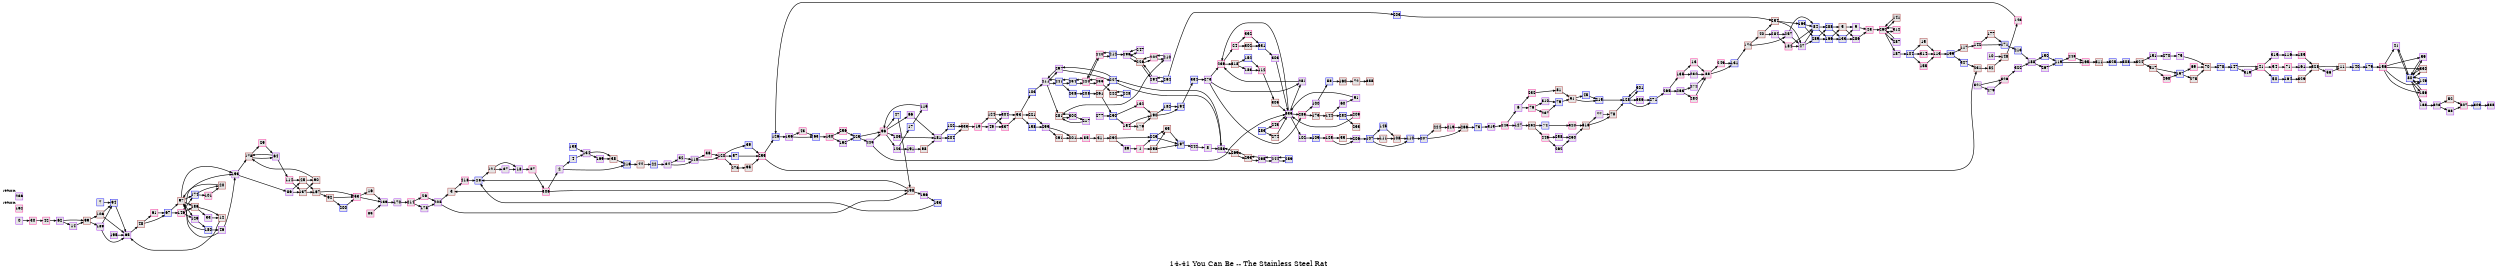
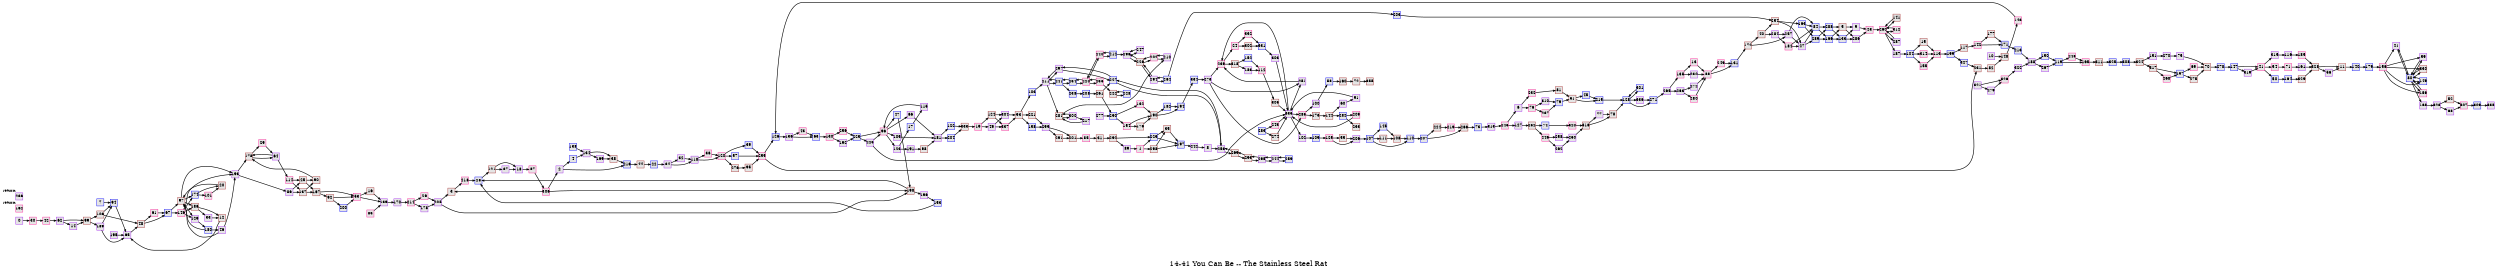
  digraph {
    fontsize=36
    label="14-41 You Can Be -- The Stainless Steel Rat"
    nodesep=0.35
    ordering=out
    rankdir=LR
    ranksep=0.45
    node [color=purple fillcolor=grey90 fixedsize=true fontsize=20 labelfloat=true margin="0,0" penwidth=2 regular=true shape=rect style=filled]
    edge [fontsize=12 labelfloat=true penwidth=3]
    30 [color=deeppink]
    0
    42 [color=deeppink]
    62
    1 [color=deeppink]
    229 [color=blue]
    298 [color=brown]
    35 [color=brown]
    197 [color=blue]
    242
    4 [color=blue]
    2
    216 [color=blue]
    134
    44 [color=brown]
    38 [color=brown]
    169
    22 [color=blue]
    3 [color=brown]
    218 [color=deeppink]
    28 [color=blue]
    121 [color=brown]
    5 [color=brown]
    9
    286
    23 [color=deeppink]
    260 [color=deeppink]
    232 [color=deeppink]
    6
    76 [color=deeppink]
    81 [color=brown]
    310
    237 [color=deeppink]
    51 [color=brown]
    79 [color=blue]
    7 [color=blue]
    94 [color=blue]
    65
    48 [color=brown]
    8
    253
    227 [color=blue]
    269 [color=brown]
    297
    293 [color=brown]
    141 [color=brown]
    187
    312 [color=deeppink]
    287
    148 [color=brown]
    10
    143 [color=deeppink]
    126 [color=blue]
    11 [color=brown]
    140 [color=blue]
    179 [color=blue]
    156 [color=deeppink]
    12 [color=brown]
    61 [color=deeppink]
    67 [color=blue]
    13 [color=deeppink]
    88 [color=deeppink]
    249 [color=deeppink]
    131 [color=blue]
    172 [color=brown]
    99 [color=brown]
    14
    106 [color=brown]
    189
    15 [color=brown]
    113 [color=deeppink]
    199 [color=blue]
    117 [color=brown]
    327 [color=blue]
    16 [color=brown]
    139
    170
    214 [color=deeppink]
    17 [color=blue]
    115
    96 [color=deeppink]
    47 [color=blue]
    66
    105
    123
    87 [color=deeppink]
    18
    306 [color=deeppink]
    198 [color=brown]
    19 [color=deeppink]
    124 [color=brown]
    49
    304
    337 [color=deeppink]
    93 [color=brown]
    20 [color=brown]
    97 [color=brown]
    193
    174 [color=blue]
    186 [color=brown]
    129
    175 [color=brown]
    86
    101 [color=deeppink]
    33
    180 [color=blue]
    80 [color=blue]
    21
    59
    330 [color=brown]
    149 [color=blue]
    159 [color=deeppink]
    168
    323
    34
    32
    118
    36 [color=deeppink]
    120 [color=deeppink]
    104 [color=blue]
    24 [color=deeppink]
    332 [color=deeppink]
    302 [color=brown]
    331 [color=blue]
    303
    25 [color=brown]
    90 [color=brown]
    167 [color=brown]
    53 [color=deeppink]
    92 [color=brown]
    29 [color=deeppink]
    64
    200 [color=blue]
    26 [color=deeppink]
    205
    196
    84 [color=blue]
    27
    289 [color=blue]
    288 [color=blue]
    166 [color=blue]
    133 [color=blue]
    37
    114 [color=deeppink]
    137 [color=brown]
    31 [color=brown]
    292 [color=brown]
    89
    39 [color=blue]
    57 [color=blue]
    276 [color=brown]
    255 [color=deeppink]
    95 [color=brown]
    231 [color=brown]
    82 [color=brown]
    40 [color=brown]
    254 [color=brown]
    284
    163 [color=blue]
    257
    184 [color=deeppink]
    41 [color=deeppink]
    315
    54 [color=deeppink]
    50 [color=blue]
    116
    71 [color=deeppink]
    164 [color=blue]
    185 [color=deeppink]
    161
    329 [color=brown]
    43 [color=deeppink]
    63 [color=blue]
    130 [color=deeppink]
    256 [color=deeppink]
    192
    45 [color=blue]
    215 [color=blue]
    128 [color=blue]
    301 [color=blue]
    336
    271 [color=blue]
    46
    153 [color=blue]
    146 [color=deeppink]
    103 [color=blue]
    221 [color=brown]
    158 [color=blue]
    328 [color=brown]
    52 [color=brown]
    307 [color=deeppink]
    309 [color=blue]
    338
    55 [color=brown]
    206
    107 [color=blue]
    145 [color=blue]
    111 [color=brown]
    110 [color=blue]
    56
    58 [color=blue]
    160 [color=brown]
    72 [color=brown]
    355 [color=brown]
    60
    91
    335
    102
    239 [color=deeppink]
    251
    285 [color=deeppink]
    225 [color=blue]
    181
    122 [color=blue]
    204 [color=blue]
    333 [color=brown]
    68
    69 [color=deeppink]
    70 [color=brown]
    278 [color=blue]
    147 [color=blue]
    319
    73 [color=blue]
    313
    245 [color=deeppink]
    127
    74 [color=blue]
    320 [color=deeppink]
    316 [color=brown]
    77
    78 [color=brown]
    75
    265
    83 [color=deeppink]
    85 [color=deeppink]
    109 [color=blue]
    318 [color=brown]
    100
    173 [color=brown]
    211
    299
    241 [color=blue]
    281 [color=brown]
    201 [color=brown]
    291 [color=brown]
    191
    98 [color=brown]
    125 [color=deeppink]
    234 [color=blue]
    238 [color=blue]
    210
    300
    314 [color=deeppink]
    155 [color=deeppink]
    108 [color=brown]
    207 [color=blue]
    224 [color=brown]
    266 [color=brown]
    219 [color=deeppink]
    112 [color=deeppink]
    305 [color=brown]
    142 [color=deeppink]
    177 [color=brown]
    171 [color=blue]
    213 [color=blue]
    119 [color=blue]
    248 [color=deeppink]
    165 [color=deeppink]
    311 [color=brown]
    325 [color=blue]
    136
    252 [color=brown]
    246 [color=deeppink]
    258
    262
    135 [color=deeppink]
    263
    223
    132 [color=deeppink]
    190 [color=brown]
    182 [color=blue]
    194 [color=blue]
    334 [color=blue]
    230
    138 [color=blue]
    178
    188
    144 [color=brown]
    282 [color=blue]
    209 [color=deeppink]
    233 [color=brown]
    150 [color=blue]
    151
    270
    152 [color=blue]
    154 [color=deeppink]
    176 [color=brown]
    157 [color=blue]
    275 [color=brown]
    162 [color=deeppink xlabel=return]
    308 [color=blue]
    267
    273
    183
    195
    202 [color=deeppink]
    226 [color=brown]
    296
    294
    247
    264 [color=blue]
    203 [color=blue]
    208 [color=blue]
    261 [color=brown]
    290 [color=blue]
    220 [color=deeppink]
    217
    212 [color=blue]
    240 [color=deeppink]
    235 [color=deeppink]
    222 [color=brown]
    228 [color=blue]
    236 [xlabel=return]
    243 [color=deeppink]
    259 [color=blue]
    244
    295
    250
    272
    280 [color=deeppink]
    268 [color=deeppink]
    274 [color=brown]
    277
    326 [color=deeppink]
    279
    322
    283 [color=blue]
    324 [color=brown]
    317 [color=brown]
    321
    30 -> 42
    0 -> 30
    42 -> 62
    62 -> 99
    62 -> 14
    1 -> 229
    1 -> 298
    229 -> 35
    229 -> 197
    298 -> 35
    298 -> 197
    35 -> 197
    197 -> 242
    242 -> 8
    4 -> 134
    2 -> 4
    2 -> 216
    216 -> 44
    134 -> 38
    134 -> 169
    44 -> 22
    38 -> 216
    169 -> 38
    22 -> 34
    3 -> 218
    218 -> 28
    28 -> 121
    121 -> 18
    121 -> 37
    5 -> 9
    5 -> 286
    9 -> 23
    286 -> 23
    23 -> 260
    260 -> 141
    260 -> 187
    260 -> 312
    260 -> 287
    232 -> 81
    6 -> 232
    6 -> 76
    76 -> 310
    76 -> 237
    81 -> 51
    310 -> 79
    237 -> 79
    51 -> 45
    51 -> 215
    79 -> 51
    7 -> 94
    94 -> 65
    65 -> 48
    48 -> 61
    48 -> 67
    8 -> 253
    253 -> 227
    253 -> 269
    227 -> 253
    227 -> 297
    269 -> 253
    269 -> 293
    297 -> 227
    297 -> 211
    293 -> 269
    293 -> 295
    141 -> 260
    187 -> 104
    312 -> 260
    287 -> 260
    148 -> 143
    10 -> 148
    143 -> 126
    126 -> 136
    11 -> 140
    140 -> 179
    179 -> 156
    156 -> 21
    156 -> 59
    156 -> 330
    156 -> 149
    156 -> 159
    12 -> 65
    61 -> 67
    67 -> 97
    67 -> 146
    13 -> 88
    88 -> 249
    88 -> 131
    249 -> 131
    131 -> 172
    172 -> 40
    172 -> 257
    99 -> 106
    99 -> 189
    14 -> 99
    106 -> 94
-   106 -> 65
+   106 -> 48
    189 -> 94
    189 -> 65
    15 -> 113
    113 -> 199
    199 -> 117
    199 -> 327
    117 -> 142
    327 -> 231
    16 -> 139
    139 -> 170
    170 -> 214
    214 -> 26
    214 -> 178
    17 -> 115
    115 -> 96
    96 -> 47
    96 -> 66
    96 -> 105
    96 -> 123
    47 -> 198
    66 -> 181
    105 -> 181
    123 -> 17
    123 -> 191
    87 -> 306
    18 -> 87
    306 -> 2
    306 -> 3
    306 -> 198
    198 -> 28
    198 -> 196
    19 -> 124
    19 -> 49
    124 -> 304
    124 -> 337
    49 -> 304
    49 -> 337
    304 -> 93
    337 -> 93
    93 -> 103
    93 -> 221
    93 -> 158
    20 -> 97
    97 -> 193
    97 -> 174
    97 -> 186
    97 -> 129
    193 -> 175
    193 -> 86
    174 -> 20
    174 -> 101
    186 -> 12
    186 -> 33
    129 -> 180
    175 -> 29
    175 -> 64
    86 -> 25
    86 -> 137
    101 -> 20
    33 -> 12
    180 -> 97
    180 -> 46
    80 -> 21
    80 -> 59
    80 -> 330
    80 -> 149
    80 -> 159
    80 -> 168
    21 -> 80
    59 -> 80
    330 -> 80
    149 -> 80
    159 -> 80
    168 -> 323
    323 -> 52
    323 -> 68
    34 -> 32
    34 -> 118
    32 -> 118
    118 -> 36
    118 -> 120
    36 -> 120
    120 -> 39
    120 -> 57
    120 -> 276
    104 -> 15
    104 -> 314
    104 -> 155
    24 -> 332
    24 -> 302
    332 -> 331
    302 -> 331
    331 -> 303
    303 -> 335
    25 -> 90
    25 -> 167
    90 -> 175
    167 -> 53
    167 -> 92
    53 -> 16
    53 -> 139
    92 -> 53
    92 -> 200
    29 -> 64
    64 -> 175
    64 -> 114
    200 -> 53
    26 -> 205
    205 -> 3
    205 -> 198
    196 -> 153
    84 -> 288
    84 -> 166
    27 -> 84
    27 -> 289
    289 -> 288
    289 -> 166
    288 -> 5
    288 -> 133
    166 -> 5
    166 -> 133
    133 -> 9
    133 -> 286
    37 -> 18
    114 -> 25
    114 -> 137
    137 -> 90
    137 -> 167
    31 -> 292
    292 -> 229
    292 -> 89
    89 -> 1
    39 -> 255
    57 -> 255
    276 -> 95
    255 -> 126
    255 -> 231
    95 -> 255
    231 -> 82
    82 -> 148
    40 -> 254
    40 -> 284
    254 -> 27
    254 -> 163
    284 -> 257
    284 -> 184
    163 -> 84
    163 -> 289
    257 -> 84
    257 -> 27
    184 -> 84
    184 -> 27
    41 -> 315
    41 -> 54
    41 -> 50
    315 -> 116
    54 -> 71
    50 -> 164
    116 -> 185
    71 -> 161
    164 -> 329
    185 -> 328
    161 -> 328
    329 -> 328
    43 -> 63
    63 -> 130
    130 -> 256
    130 -> 192
    256 -> 225
    192 -> 225
    45 -> 215
    215 -> 128
    128 -> 301
    128 -> 336
    128 -> 271
    301 -> 128
    336 -> 271
    271 -> 265
    46 -> 97
    46 -> 193
    153 -> 28
    146 -> 193
    146 -> 174
    146 -> 186
    146 -> 129
    103 -> 211
    221 -> 299
    158 -> 299
    328 -> 11
    328 -> 56
    52 -> 307
    307 -> 309
    309 -> 338
    55 -> 206
    206 -> 107
    107 -> 145
    107 -> 111
    107 -> 110
    145 -> 108
    111 -> 108
    110 -> 207
    56 -> 11
    58 -> 160
    160 -> 72
    72 -> 355
    60 -> 91
    91 -> 335
    335 -> 102
    335 -> 239
    335 -> 251
    335 -> 285
    102 -> 109
    239 -> 24
    239 -> 318
    251 -> 239
    285 -> 100
    285 -> 173
    225 -> 96
    225 -> 223
    181 -> 122
    181 -> 204
    122 -> 333
    204 -> 333
    333 -> 19
    68 -> 307
    69 -> 70
    70 -> 278
    278 -> 147
    147 -> 41
    147 -> 319
    319 -> 41
    73 -> 313
    313 -> 245
    245 -> 6
    245 -> 127
    127 -> 252
    74 -> 320
    320 -> 316
    316 -> 77
    316 -> 78
    77 -> 78
    78 -> 128
    75 -> 70
    265 -> 135
    265 -> 263
    83 -> 139
    85 -> 31
    109 -> 125
    318 -> 152
    318 -> 183
    100 -> 58
    173 -> 144
    211 -> 297
    211 -> 241
    211 -> 281
    299 -> 201
    299 -> 291
    241 -> 211
    241 -> 234
    241 -> 238
    281 -> 210
    281 -> 300
    201 -> 85
    291 -> 201
    191 -> 98
    98 -> 181
    125 -> 55
    125 -> 206
    234 -> 241
    234 -> 220
    238 -> 208
    210 -> 202
    300 -> 281
    300 -> 217
    314 -> 113
    155 -> 113
    108 -> 110
    207 -> 224
    207 -> 266
    224 -> 219
    266 -> 73
    219 -> 266
    112 -> 305
    305 -> 335
    142 -> 177
    142 -> 171
    177 -> 171
    171 -> 213
    213 -> 188
    119 -> 248
    119 -> 165
    248 -> 165
    165 -> 311
    311 -> 325
    325 -> 308
    136 -> 43
    136 -> 63
    252 -> 74
    252 -> 246
    246 -> 258
    246 -> 262
    258 -> 250
    262 -> 250
    135 -> 13
    135 -> 230
    263 -> 272
    263 -> 280
    223 -> 96
    223 -> 335
    132 -> 190
    190 -> 182
    190 -> 194
    182 -> 194
    194 -> 334
    334 -> 273
    230 -> 88
    138 -> 134
    178 -> 205
    188 -> 150
    188 -> 267
    144 -> 60
    144 -> 282
    282 -> 209
    282 -> 233
    209 -> 335
    150 -> 119
    151 -> 270
    270 -> 75
    152 -> 112
    154 -> 190
    154 -> 176
    176 -> 190
    157 -> 69
    157 -> 275
    275 -> 70
    308 -> 324
    267 -> 119
    273 -> 239
    273 -> 251
    273 -> 285
    183 -> 112
    195 -> 65
    202 -> 210
    202 -> 226
    226 -> 202
    226 -> 296
    226 -> 294
    296 -> 226
    296 -> 247
    294 -> 226
    294 -> 264
    247 -> 296
    264 -> 294
    264 -> 203
    203 -> 254
    208 -> 261
    261 -> 227
    261 -> 290
    290 -> 132
    290 -> 154
    220 -> 234
    220 -> 240
    220 -> 235
    217 -> 281
    212 -> 296
    212 -> 240
    240 -> 220
    240 -> 212
    235 -> 220
    235 -> 222
    222 -> 228
    228 -> 222
    243 -> 335
    259 -> 244
    244 -> 259
    244 -> 295
    295 -> 293
    295 -> 244
    250 -> 316
    272 -> 88
    280 -> 88
    268 -> 157
    274 -> 335
    277 -> 290
    326 -> 322
    279 -> 326
    322 -> 188
    283 -> 243
    283 -> 274
    324 -> 151
    324 -> 317
    317 -> 157
    317 -> 268
    321 -> 326
    321 -> 279
  }
